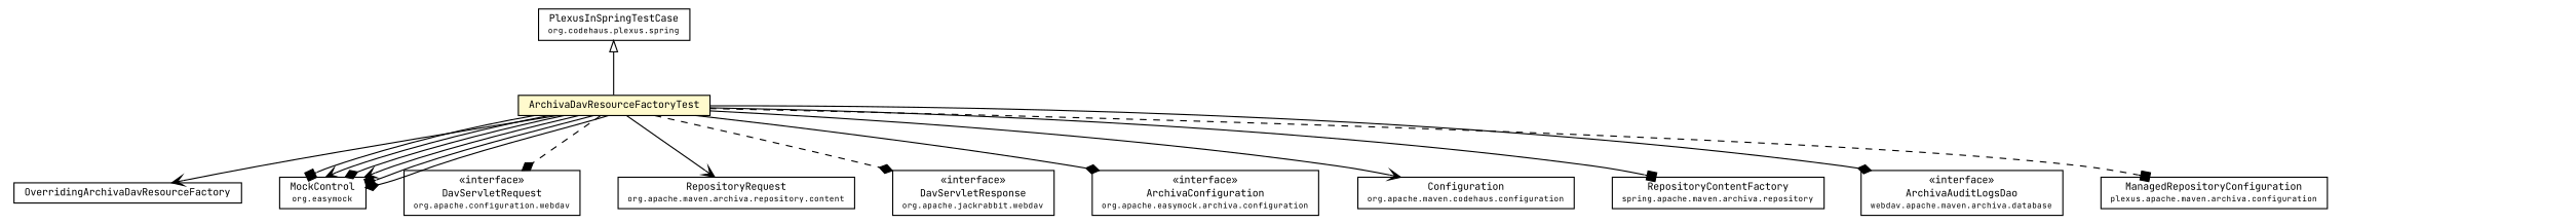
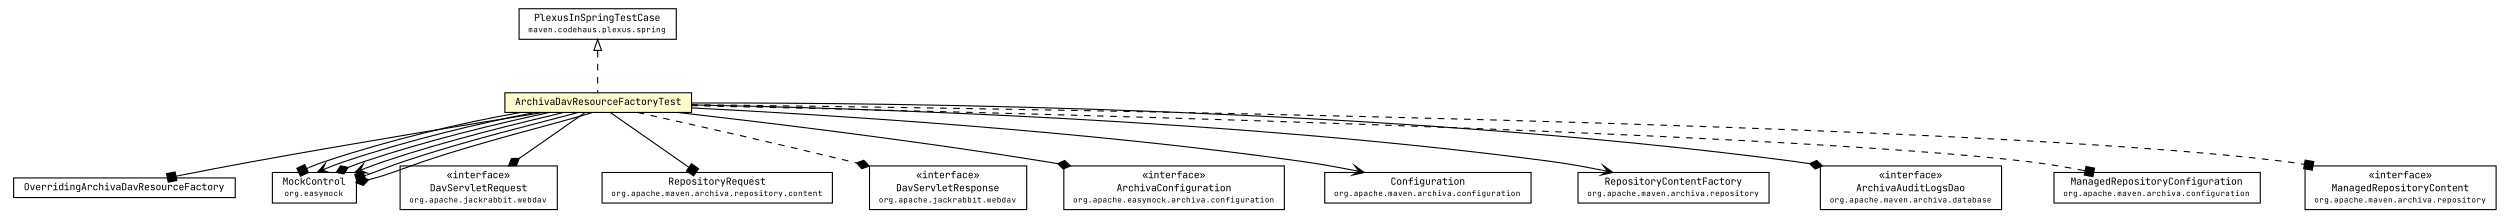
  digraph {
    fontname="JetBrains Mono"
    node [fontcolor=black fontname="JetBrains Mono" fontsize=9.0 shape=plaintext]
    edge [arrowhead=box color=black fontcolor=black fontname="JetBrains Mono" fontsize=10.0 headport=p labelfontname=Helvetica labelfontsize=10 tailport=p]
    n1 [label=<<table border="0" cellborder="1" cellspacing="0" cellpadding="2" port="p" bgcolor="lemonChiffon" href="./ArchivaDavResourceFactoryTest.html"> 		<tr><td><table border="0" cellspacing="0" cellpadding="1"> 			<tr><td> ArchivaDavResourceFactoryTest </td></tr> 		</table></td></tr> 		</table>>]
    n2 [label=<<table border="0" cellborder="1" cellspacing="0" cellpadding="2" port="p" href="http://java.sun.com/j2se/1.4.2/docs/api/org/apache/maven/archiva/webdav/ArchivaDavResourceFactoryTest/OverridingArchivaDavResourceFactory.html"> 		<tr><td><table border="0" cellspacing="0" cellpadding="1"> 			<tr><td> OverridingArchivaDavResourceFactory </td></tr> 		</table></td></tr> 		</table>>]
    n3 [label=<<table border="0" cellborder="1" cellspacing="0" cellpadding="2" port="p" href="http://java.sun.com/j2se/1.4.2/docs/api/org/easymock/MockControl.html"> 		<tr><td><table border="0" cellspacing="0" cellpadding="1"> 			<tr><td> MockControl </td></tr> 			<tr><td><font point-size="7.0"> org.easymock </font></td></tr> 		</table></td></tr> 		</table>>]
-   n4 [label=<<table border="0" cellborder="1" cellspacing="0" cellpadding="2" port="p" href="http://java.sun.com/j2se/1.4.2/docs/api/org/apache/jackrabbit/webdav/DavServletRequest.html"> 		<tr><td><table border="0" cellspacing="0" cellpadding="1"> 			<tr><td> &laquo;interface&raquo; </td></tr> 			<tr><td> DavServletRequest </td></tr> 			<tr><td><font point-size="7.0"> org.apache.configuration.webdav </font></td></tr> 		</table></td></tr> 		</table>>]
+   n4 [label=<<table border="0" cellborder="1" cellspacing="0" cellpadding="2" port="p" href="http://java.sun.com/j2se/1.4.2/docs/api/org/apache/jackrabbit/webdav/DavServletRequest.html"> 		<tr><td><table border="0" cellspacing="0" cellpadding="1"> 			<tr><td> &laquo;interface&raquo; </td></tr> 			<tr><td> DavServletRequest </td></tr> 			<tr><td><font point-size="7.0"> org.apache.jackrabbit.webdav </font></td></tr> 		</table></td></tr> 		</table>>]
    n5 [label=<<table border="0" cellborder="1" cellspacing="0" cellpadding="2" port="p" href="http://java.sun.com/j2se/1.4.2/docs/api/org/apache/maven/archiva/repository/content/RepositoryRequest.html"> 		<tr><td><table border="0" cellspacing="0" cellpadding="1"> 			<tr><td> RepositoryRequest </td></tr> 			<tr><td><font point-size="7.0"> org.apache.maven.archiva.repository.content </font></td></tr> 		</table></td></tr> 		</table>>]
    n6 [label=<<table border="0" cellborder="1" cellspacing="0" cellpadding="2" port="p" href="http://java.sun.com/j2se/1.4.2/docs/api/org/apache/jackrabbit/webdav/DavServletResponse.html"> 		<tr><td><table border="0" cellspacing="0" cellpadding="1"> 			<tr><td> &laquo;interface&raquo; </td></tr> 			<tr><td> DavServletResponse </td></tr> 			<tr><td><font point-size="7.0"> org.apache.jackrabbit.webdav </font></td></tr> 		</table></td></tr> 		</table>>]
    n7 [label=<<table border="0" cellborder="1" cellspacing="0" cellpadding="2" port="p" href="http://java.sun.com/j2se/1.4.2/docs/api/org/apache/maven/archiva/configuration/ArchivaConfiguration.html"> 		<tr><td><table border="0" cellspacing="0" cellpadding="1"> 			<tr><td> &laquo;interface&raquo; </td></tr> 			<tr><td> ArchivaConfiguration </td></tr> 			<tr><td><font point-size="7.0"> org.apache.easymock.archiva.configuration </font></td></tr> 		</table></td></tr> 		</table>>]
-   n8 [label=<<table border="0" cellborder="1" cellspacing="0" cellpadding="2" port="p" href="http://java.sun.com/j2se/1.4.2/docs/api/org/apache/maven/archiva/configuration/Configuration.html"> 		<tr><td><table border="0" cellspacing="0" cellpadding="1"> 			<tr><td> Configuration </td></tr> 			<tr><td><font point-size="7.0"> org.apache.maven.codehaus.configuration </font></td></tr> 		</table></td></tr> 		</table>>]
-   n9 [label=<<table border="0" cellborder="1" cellspacing="0" cellpadding="2" port="p" href="http://java.sun.com/j2se/1.4.2/docs/api/org/apache/maven/archiva/repository/RepositoryContentFactory.html"> 		<tr><td><table border="0" cellspacing="0" cellpadding="1"> 			<tr><td> RepositoryContentFactory </td></tr> 			<tr><td><font point-size="7.0"> spring.apache.maven.archiva.repository </font></td></tr> 		</table></td></tr> 		</table>>]
-   n10 [label=<<table border="0" cellborder="1" cellspacing="0" cellpadding="2" port="p" href="http://java.sun.com/j2se/1.4.2/docs/api/org/apache/maven/archiva/database/ArchivaAuditLogsDao.html"> 		<tr><td><table border="0" cellspacing="0" cellpadding="1"> 			<tr><td> &laquo;interface&raquo; </td></tr> 			<tr><td> ArchivaAuditLogsDao </td></tr> 			<tr><td><font point-size="7.0"> webdav.apache.maven.archiva.database </font></td></tr> 		</table></td></tr> 		</table>>]
-   n11 [label=<<table border="0" cellborder="1" cellspacing="0" cellpadding="2" port="p" href="http://java.sun.com/j2se/1.4.2/docs/api/org/apache/maven/archiva/configuration/ManagedRepositoryConfiguration.html"> 		<tr><td><table border="0" cellspacing="0" cellpadding="1"> 			<tr><td> ManagedRepositoryConfiguration </td></tr> 			<tr><td><font point-size="7.0"> plexus.apache.maven.archiva.configuration </font></td></tr> 		</table></td></tr> 		</table>>]
-   n13 [label=<<table border="0" cellborder="1" cellspacing="0" cellpadding="2" port="p" href="http://java.sun.com/j2se/1.4.2/docs/api/org/codehaus/plexus/spring/PlexusInSpringTestCase.html"> 		<tr><td><table border="0" cellspacing="0" cellpadding="1"> 			<tr><td> PlexusInSpringTestCase </td></tr> 			<tr><td><font point-size="7.0"> org.codehaus.plexus.spring </font></td></tr> 		</table></td></tr> 		</table>>]
-   n1 -> n2 [arrowhead=vee]
+   n8 [label=<<table border="0" cellborder="1" cellspacing="0" cellpadding="2" port="p" href="http://java.sun.com/j2se/1.4.2/docs/api/org/apache/maven/archiva/configuration/Configuration.html"> 		<tr><td><table border="0" cellspacing="0" cellpadding="1"> 			<tr><td> Configuration </td></tr> 			<tr><td><font point-size="7.0"> org.apache.maven.archiva.configuration </font></td></tr> 		</table></td></tr> 		</table>>]
+   n9 [label=<<table border="0" cellborder="1" cellspacing="0" cellpadding="2" port="p" href="http://java.sun.com/j2se/1.4.2/docs/api/org/apache/maven/archiva/repository/RepositoryContentFactory.html"> 		<tr><td><table border="0" cellspacing="0" cellpadding="1"> 			<tr><td> RepositoryContentFactory </td></tr> 			<tr><td><font point-size="7.0"> org.apache.maven.archiva.repository </font></td></tr> 		</table></td></tr> 		</table>>]
+   n10 [label=<<table border="0" cellborder="1" cellspacing="0" cellpadding="2" port="p" href="http://java.sun.com/j2se/1.4.2/docs/api/org/apache/maven/archiva/database/ArchivaAuditLogsDao.html"> 		<tr><td><table border="0" cellspacing="0" cellpadding="1"> 			<tr><td> &laquo;interface&raquo; </td></tr> 			<tr><td> ArchivaAuditLogsDao </td></tr> 			<tr><td><font point-size="7.0"> org.apache.maven.archiva.database </font></td></tr> 		</table></td></tr> 		</table>>]
+   n11 [label=<<table border="0" cellborder="1" cellspacing="0" cellpadding="2" port="p" href="http://java.sun.com/j2se/1.4.2/docs/api/org/apache/maven/archiva/configuration/ManagedRepositoryConfiguration.html"> 		<tr><td><table border="0" cellspacing="0" cellpadding="1"> 			<tr><td> ManagedRepositoryConfiguration </td></tr> 			<tr><td><font point-size="7.0"> org.apache.maven.archiva.configuration </font></td></tr> 		</table></td></tr> 		</table>>]
+   n12 [label=<<table border="0" cellborder="1" cellspacing="0" cellpadding="2" port="p" href="http://java.sun.com/j2se/1.4.2/docs/api/org/apache/maven/archiva/repository/ManagedRepositoryContent.html"> 		<tr><td><table border="0" cellspacing="0" cellpadding="1"> 			<tr><td> &laquo;interface&raquo; </td></tr> 			<tr><td> ManagedRepositoryContent </td></tr> 			<tr><td><font point-size="7.0"> org.apache.maven.archiva.repository </font></td></tr> 		</table></td></tr> 		</table>>]
+   n13 [label=<<table border="0" cellborder="1" cellspacing="0" cellpadding="2" port="p" href="http://java.sun.com/j2se/1.4.2/docs/api/org/codehaus/plexus/spring/PlexusInSpringTestCase.html"> 		<tr><td><table border="0" cellspacing="0" cellpadding="1"> 			<tr><td> PlexusInSpringTestCase </td></tr> 			<tr><td><font point-size="7.0"> maven.codehaus.plexus.spring </font></td></tr> 		</table></td></tr> 		</table>>]
+   n1 -> n2
    n1 -> n3
    n1 -> n3 [arrowhead=vee]
    n1 -> n3 [arrowhead=diamond]
    n1 -> n3 [arrowhead=vee]
    n1 -> n3
    n1 -> n3 [arrowhead=diamond]
-   n1 -> n4 [arrowhead=diamond style=dashed]
-   n1 -> n5 [arrowhead=vee]
+   n1 -> n4 [arrowhead=diamond]
+   n1 -> n5
    n1 -> n6 [arrowhead=diamond style=dashed]
    n1 -> n7 [arrowhead=diamond]
    n1 -> n8 [arrowhead=vee]
-   n1 -> n9
+   n1 -> n9 [arrowhead=vee]
    n1 -> n10 [arrowhead=diamond]
    n1 -> n11 [style=dashed]
-   n13 -> n1 [arrowtail=empty dir=back fontsize=10 arrowhead="" color="" fontcolor=""]
+   n1 -> n12 [style=dashed]
+   n13 -> n1 [arrowtail=empty dir=back fontsize=10 style=dashed arrowhead="" color="" fontcolor=""]
  }
